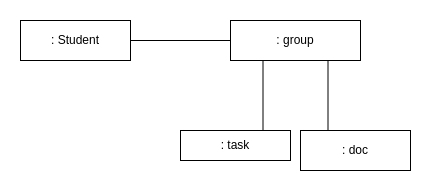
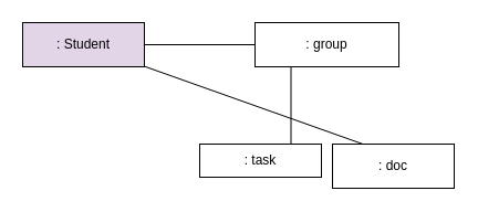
  <mxCell id="0" />
  <mxCell id="1" parent="0" />
- <mxCell id="2" value=": Student " style="rounded=0;whiteSpace=wrap;html=1;" vertex="1" parent="1"><mxGeometry x="20" y="20" width="110" height="40" as="geometry" /></mxCell>
+ <mxCell id="2" value=": Student " style="rounded=0;whiteSpace=wrap;html=1;fillColor=#e1d5e7;" vertex="1" parent="1"><mxGeometry x="20" y="20" width="110" height="40" as="geometry" /></mxCell>
  <mxCell id="3" value=": group " style="rounded=0;whiteSpace=wrap;html=1;" vertex="1" parent="1"><mxGeometry x="230" y="20" width="130" height="40" as="geometry" /></mxCell>
  <mxCell id="4" value="" style="endArrow=none;html=1;exitX=1;exitY=0.5;exitDx=0;exitDy=0;entryX=0;entryY=0.5;entryDx=0;entryDy=0;" edge="1" parent="1" source="2" target="3"><mxGeometry width="50" height="50" relative="1" as="geometry"><mxPoint x="140" y="120" as="sourcePoint" /><mxPoint x="190" y="70" as="targetPoint" /></mxGeometry></mxCell>
  <mxCell id="5" value=": task " style="rounded=0;whiteSpace=wrap;html=1;" vertex="1" parent="1"><mxGeometry x="180" y="130" width="110" height="30" as="geometry" /></mxCell>
  <mxCell id="6" value=": doc" style="rounded=0;whiteSpace=wrap;html=1;" vertex="1" parent="1"><mxGeometry x="300" y="130" width="110" height="40" as="geometry" /></mxCell>
  <mxCell id="7" value="" style="endArrow=none;html=1;entryX=0.25;entryY=1;entryDx=0;entryDy=0;exitX=0.75;exitY=0;exitDx=0;exitDy=0;" edge="1" parent="1" source="5" target="3"><mxGeometry width="50" height="50" relative="1" as="geometry"><mxPoint x="260" y="140" as="sourcePoint" /><mxPoint x="310" y="90" as="targetPoint" /></mxGeometry></mxCell>
- <mxCell id="8" value="" style="endArrow=none;html=1;entryX=0.75;entryY=1;entryDx=0;entryDy=0;exitX=0.25;exitY=0;exitDx=0;exitDy=0;" edge="1" parent="1" source="6" target="3"><mxGeometry width="50" height="50" relative="1" as="geometry"><mxPoint x="310" y="270" as="sourcePoint" /><mxPoint x="360" y="220" as="targetPoint" /></mxGeometry></mxCell>
+ <mxCell id="8" value="" style="endArrow=none;html=1;exitX=0.25;exitY=0;exitDx=0;exitDy=0;" edge="1" parent="1" source="6" target="2"><mxGeometry width="50" height="50" relative="1" as="geometry"><mxPoint x="310" y="270" as="sourcePoint" /><mxPoint x="360" y="220" as="targetPoint" /></mxGeometry></mxCell>
